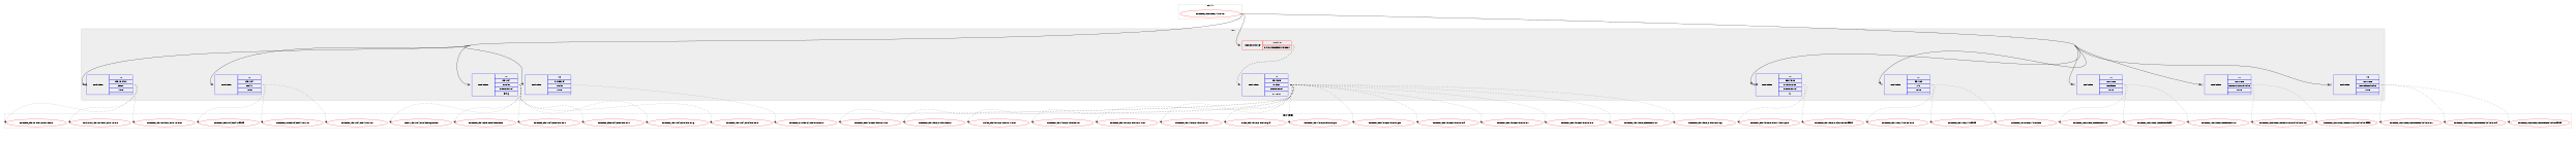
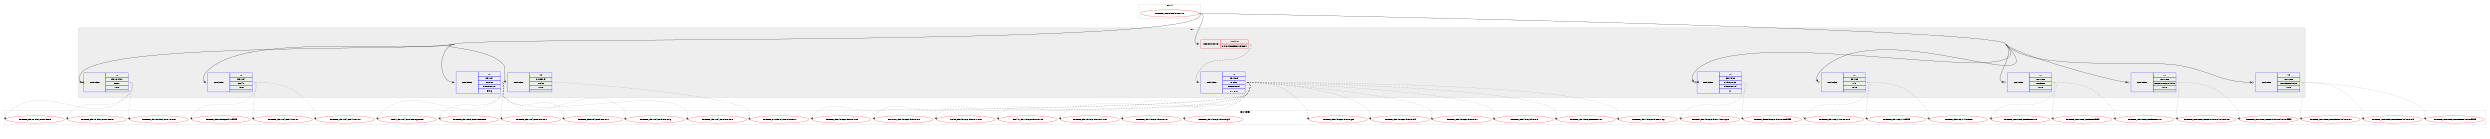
  digraph {
    compound=true
    concentrate=true
    fontname=Helvetica
    fontsize=10
    newrank=true
    rankdir=TB
    ranksep=1.5
    node [color=red fontname=Helvetica fontsize=10]
    edge [arrowhead=vee headport=w style=dotted tailport=e weight=100]
-   n1 [label="portage://ros-meta/viz-1.4.1" width=4]
+   n1 [label="portage://ros-meta/lang-1.4.1" width=4]
    n2 [color=blue label=<<TABLE BORDER="0" CELLBORDER="1" CELLSPACING="0" CELLPADDING="4" WIDTH="220"><TR><TD ROWSPAN="6" CELLPADDING="30">pack_dep</TD></TR><TR><TD WIDTH="110">no</TD></TR><TR><TD>dev-python</TD></TR><TR><TD>empy</TD></TR><TR><TD>none</TD></TR><TR><TD></TD></TR></TABLE>> shape=none]
    n3 [color=blue label=<<TABLE BORDER="0" CELLBORDER="1" CELLSPACING="0" CELLPADDING="4" WIDTH="220"><TR><TD ROWSPAN="6" CELLPADDING="30">pack_dep</TD></TR><TR><TD WIDTH="110">no</TD></TR><TR><TD>dev-util</TD></TR><TR><TD>catkin</TD></TR><TR><TD>none</TD></TR><TR><TD></TD></TR></TABLE>> shape=none]
    n4 [color=blue label=<<TABLE BORDER="0" CELLBORDER="1" CELLSPACING="0" CELLPADDING="4" WIDTH="220"><TR><TD ROWSPAN="6" CELLPADDING="30">pack_dep</TD></TR><TR><TD WIDTH="110">no</TD></TR><TR><TD>dev-util</TD></TR><TR><TD>cmake</TD></TR><TR><TD>greaterequal</TD></TR><TR><TD>3.9.6</TD></TR></TABLE>> shape=none]
    n5 [color=blue label=<<TABLE BORDER="0" CELLBORDER="1" CELLSPACING="0" CELLPADDING="4" WIDTH="220"><TR><TD ROWSPAN="6" CELLPADDING="30">pack_dep</TD></TR><TR><TD WIDTH="110">no</TD></TR><TR><TD>sys-devel</TD></TR><TR><TD>make</TD></TR><TR><TD>none</TD></TR><TR><TD></TD></TR></TABLE>> shape=none]
    n6 [color=blue label=<<TABLE BORDER="0" CELLBORDER="1" CELLSPACING="0" CELLPADDING="4" WIDTH="220"><TR><TD ROWSPAN="6" CELLPADDING="30">pack_dep</TD></TR><TR><TD WIDTH="110">no</TD></TR><TR><TD>dev-lang</TD></TR><TR><TD>python</TD></TR><TR><TD>greaterequal</TD></TR><TR><TD>2.7.5-r2</TD></TR></TABLE>> shape=none]
    n7 [label=<<TABLE BORDER="0" CELLBORDER="1" CELLSPACING="0" CELLPADDING="4"><TR><TD ROWSPAN="3" CELLPADDING="10">use_conditional</TD></TR><TR><TD>positive</TD></TR><TR><TD>python_targets_make2_7</TD></TR></TABLE>> shape=none]
    n8 [color=blue label=<<TABLE BORDER="0" CELLBORDER="1" CELLSPACING="0" CELLPADDING="4" WIDTH="220"><TR><TD ROWSPAN="6" CELLPADDING="30">pack_dep</TD></TR><TR><TD WIDTH="110">no</TD></TR><TR><TD>dev-lang</TD></TR><TR><TD>python-exec</TD></TR><TR><TD>greaterequal</TD></TR><TR><TD>2</TD></TR></TABLE>> shape=none]
    n9 [color=blue label=<<TABLE BORDER="0" CELLBORDER="1" CELLSPACING="0" CELLPADDING="4" WIDTH="220"><TR><TD ROWSPAN="6" CELLPADDING="30">pack_dep</TD></TR><TR><TD WIDTH="110">no</TD></TR><TR><TD>dev-ros</TD></TR><TR><TD>rviz</TD></TR><TR><TD>none</TD></TR><TR><TD></TD></TR></TABLE>> shape=none]
    n10 [color=blue label=<<TABLE BORDER="0" CELLBORDER="1" CELLSPACING="0" CELLPADDING="4" WIDTH="220"><TR><TD ROWSPAN="6" CELLPADDING="30">pack_dep</TD></TR><TR><TD WIDTH="110">no</TD></TR><TR><TD>ros-meta</TD></TR><TR><TD>ros_base</TD></TR><TR><TD>none</TD></TR><TR><TD></TD></TR></TABLE>> shape=none]
    n11 [color=blue label=<<TABLE BORDER="0" CELLBORDER="1" CELLSPACING="0" CELLPADDING="4" WIDTH="220"><TR><TD ROWSPAN="6" CELLPADDING="30">pack_dep</TD></TR><TR><TD WIDTH="110">no</TD></TR><TR><TD>ros-meta</TD></TR><TR><TD>rqt_common_plugins</TD></TR><TR><TD>none</TD></TR><TR><TD></TD></TR></TABLE>> shape=none]
    n12 [color=blue label=<<TABLE BORDER="0" CELLBORDER="1" CELLSPACING="0" CELLPADDING="4" WIDTH="220"><TR><TD ROWSPAN="6" CELLPADDING="30">pack_dep</TD></TR><TR><TD WIDTH="110">no</TD></TR><TR><TD>ros-meta</TD></TR><TR><TD>rqt_robot_plugins</TD></TR><TR><TD>none</TD></TR><TR><TD></TD></TR></TABLE>> shape=none]
    n13 [label="portage://dev-python/empy-3.3-r1" width=4]
-   n14 [label="common://dev-python/empy-3.3.2" width=4]
+   n14 [label="portage://dev-python/empy-3.3.2" width=4]
    n15 [label="portage://dev-python/empy-3.3.3" width=4]
    n16 [label="portage://dev-util/catkin-0.7.14" width=4]
-   n17 [label="portage://meta-util/catkin-0.7.17" width=4]
-   n18 [label="portage://dev-util/catkin-9999" width=4]
+   n17 [label="portage://dev-util/catkin-0.7.17" width=4]
+   n18 [label="portage://dev-robot/catkin-9999" width=4]
    n19 [label="portage://dev-util/cmake-3.13.5" width=4]
    n20 [label="portage://dev-util/cmake-3.14.6" width=4]
    n21 [label="portage://dep-util/cmake-3.14.7" width=4]
    n22 [label="portage://dev-util/cmake-3.15.4" width=4]
    n23 [label="portage://dev-pack/cmake-3.15.5" width=4]
    n24 [label="pack://dev-util/cmake-3.16.0_rc3" width=4]
    n25 [label="portage://sys-devel/make-4.2.1-r4" width=4]
    n26 [label="portage://dev-lang/python-2.7.15" width=4]
-   n27 [label="portage://dev-lang/python-2.7.16" width=4]
+   n27 [label="portage://dev-lang/cmake-2.7.16" width=4]
    n28 [label="portage://dev-lang/targets-2.7.17" width=4]
-   n29 [label="portage://dev-lang/python-3.5.5" width=4]
+   n29 [label="portage://dev-lang/util-3.5.5" width=4]
    n30 [label="portage://dev-lang/python-3.5.7" width=4]
    n31 [label="portage://dev-lang/python-3.5.9" width=4]
    n32 [label="portage://dev-lang/python-3.6.5" width=4]
-   n33 [label="portage://dev-lang/python-3.6.8" width=4]
-   n34 [label="exec://dev-lang/python-3.6.9" width=4]
+   n34 [label="portage://dev-lang/python-3.6.9" width=4]
    n35 [label="portage://dev-lang/python-3.7.3" width=4]
    n36 [label="portage://dev-lang/python-3.7.4-r1" width=4]
-   n37 [label="portage://dev-lang/python-3.7.5" width=4]
+   n37 [label="catkin://dev-lang/python-3.7.5" width=4]
    n38 [label="make://dev-lang/python-3.7.5-r1" width=4]
-   n39 [label="portage://dev-lang/python-3.8.0" width=4]
+   n39 [label="common://dev-lang/python-3.8.0" width=4]
    n40 [label="portage://dev-lang/python-viz-2.4.6-r1" width=4]
-   n41 [label="portage://dev-lang/python-exec-9999" width=4]
+   n41 [label="portage://base-lang/python-exec-9999" width=4]
    n42 [label="portage://dev-ros/rviz-1.13.1-r1" width=4]
-   n43 [label="portage://lang-ros/rviz-1.13.3" width=4]
+   n43 [label="portage://dev-ros/rviz-1.13.3" width=4]
    n44 [label="portage://dev-ros/rviz-9999" width=4]
    n45 [label="portage://ros-meta/ros_base-1.4.0" width=4]
    n46 [label="portage://ros-meta/ros_base-1.4.1" width=4]
    n47 [label="portage://ros-meta/ros_base-9299" width=4]
    n48 [label="portage://ros-meta/rqt_common_plugins-0.4.8" width=4]
    n49 [label="portage://ros-meta/rqt_common_plugins-9999" width=4]
    n50 [label="portage://ros-meta/rqt_robot_plugins-0.5.9" width=4]
    n51 [label="portage://ros-meta/rqt_robot_plugins-0.5.7" width=4]
    n52 [label="portage://ros-meta/rqt_robot_plugins-9999" width=4]
    subgraph cluster_1 {
      color=gray
      label=<<i>ebuild</i>>
      rank=same
      n1
    }
    subgraph cluster_2 {
      color=gray
      label=<<i>dependencies</i>>
      subgraph cluster_3 {
        color=gray
        fillcolor="#eeeeee"
        label=<<i>compile</i>>
        style=filled
        subgraph sub_4 {
          color=gray
          fillcolor="#eeeeee"
          label=<<i>compile</i>>
          style=filled
          n2
        }
        subgraph sub_5 {
          color=gray
          fillcolor="#eeeeee"
          label=<<i>compile</i>>
          style=filled
          n3
        }
        subgraph sub_6 {
          color=gray
          fillcolor="#eeeeee"
          label=<<i>compile</i>>
          style=filled
          n4
        }
        subgraph sub_7 {
          color=gray
          fillcolor="#eeeeee"
          label=<<i>compile</i>>
          style=filled
          n5
        }
      }
      subgraph cluster_8 {
        color=gray
        fillcolor="#eeeeee"
        label=<<i>compile and run</i>>
        style=filled
        subgraph sub_9 {
          color=gray
          fillcolor="#eeeeee"
          label=<<i>compile and run</i>>
          style=filled
          n7
          subgraph sub_10 {
            color=gray
            fillcolor="#eeeeee"
            label=<<i>compile and run</i>>
            style=filled
            n6
          }
        }
        subgraph sub_11 {
          color=gray
          fillcolor="#eeeeee"
          label=<<i>compile and run</i>>
          style=filled
          n8
        }
        subgraph sub_12 {
          color=gray
          fillcolor="#eeeeee"
          label=<<i>compile and run</i>>
          style=filled
          n9
        }
        subgraph sub_13 {
          color=gray
          fillcolor="#eeeeee"
          label=<<i>compile and run</i>>
          style=filled
          n10
        }
        subgraph sub_14 {
          color=gray
          fillcolor="#eeeeee"
          label=<<i>compile and run</i>>
          style=filled
          n11
        }
        subgraph sub_15 {
          color=gray
          fillcolor="#eeeeee"
          label=<<i>compile and run</i>>
          style=filled
          n12
        }
      }
      subgraph cluster_16 {
        color=gray
        fillcolor="#eeeeee"
        label=<<i>run</i>>
        style=filled
      }
    }
    subgraph cluster_17 {
      color=gray
      label=<<i>candidates</i>>
      rank=same
      subgraph sub_18 {
        color=black
        label=<<i>candidates</i>>
        nodesep=1
        rank=same
        n13
        n14
        n15
      }
      subgraph sub_19 {
        color=black
        label=<<i>candidates</i>>
        nodesep=1
        rank=same
        n16
        n17
        n18
      }
      subgraph sub_20 {
        color=black
        label=<<i>candidates</i>>
        nodesep=1
        rank=same
        n19
        n20
        n21
        n22
        n23
        n24
      }
      subgraph sub_21 {
        color=black
        label=<<i>candidates</i>>
        nodesep=1
        rank=same
        n25
      }
      subgraph sub_22 {
        color=black
        label=<<i>candidates</i>>
        nodesep=1
        rank=same
        n26
        n27
        n28
        n29
        n30
        n31
        n32
-       n33
        n34
        n35
        n36
        n37
        n38
        n39
      }
      subgraph sub_23 {
        color=black
        label=<<i>candidates</i>>
        nodesep=1
        rank=same
        n40
        n41
      }
      subgraph sub_24 {
        color=black
        label=<<i>candidates</i>>
        nodesep=1
        rank=same
        n42
        n43
        n44
      }
      subgraph sub_25 {
        color=black
        label=<<i>candidates</i>>
        nodesep=1
        rank=same
        n45
        n46
        n47
      }
      subgraph sub_26 {
        color=black
        label=<<i>candidates</i>>
        nodesep=1
        rank=same
        n48
        n49
      }
      subgraph sub_27 {
        color=black
        label=<<i>candidates</i>>
        nodesep=1
        rank=same
        n50
        n51
        n52
      }
    }
    n1 -> n2 [style=solid weight=20]
    n1 -> n3 [style=solid weight=20]
    n1 -> n4 [style=solid weight=20]
    n1 -> n5 [style=solid weight=20]
    n1 -> n7 [style=solid weight=20]
    n1 -> n8 [arrowhead=odotvee style=solid weight=20]
    n1 -> n9 [arrowhead=odotvee style=solid weight=20]
    n1 -> n10 [arrowhead=odotvee style=solid weight=20]
    n1 -> n11 [arrowhead=odotvee style=solid weight=20]
    n1 -> n12 [arrowhead=odotvee style=solid weight=20]
    n2 -> n13
    n2 -> n14
    n2 -> n15
    n3 -> n16
    n3 -> n17
    n3 -> n18
    n4 -> n19
    n4 -> n20
    n4 -> n21
    n4 -> n22
    n4 -> n23
    n4 -> n24
    n5 -> n25
    n6 -> n26
    n6 -> n27
    n6 -> n28
    n6 -> n29
    n6 -> n30
    n6 -> n31
    n6 -> n32
-   n6 -> n33
    n6 -> n34
    n6 -> n35
    n6 -> n36
    n6 -> n37
    n6 -> n38
    n6 -> n39
    n7 -> n6 [style=dashed weight=20]
    n8 -> n40
    n8 -> n41
    n9 -> n42
    n9 -> n43
    n9 -> n44
    n10 -> n45
    n10 -> n46
    n10 -> n47
    n11 -> n48
    n11 -> n49
    n12 -> n50
    n12 -> n51
    n12 -> n52
  }
